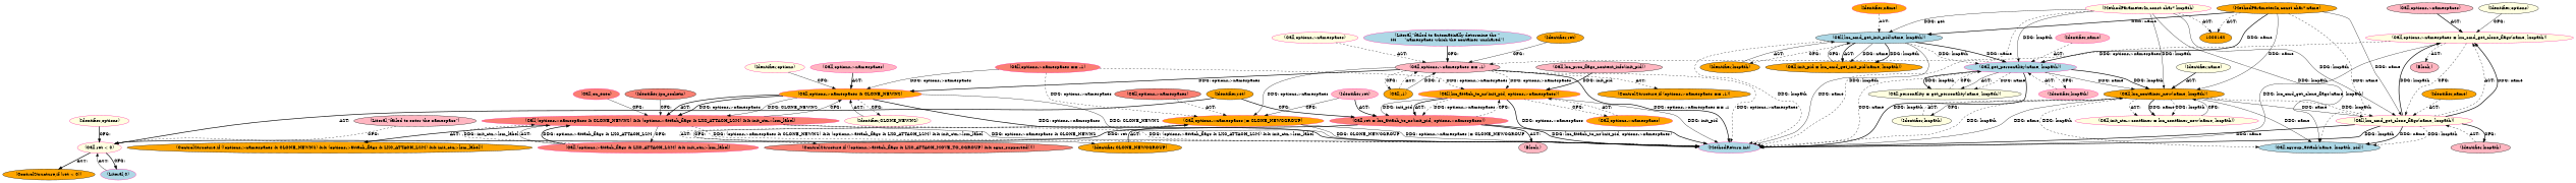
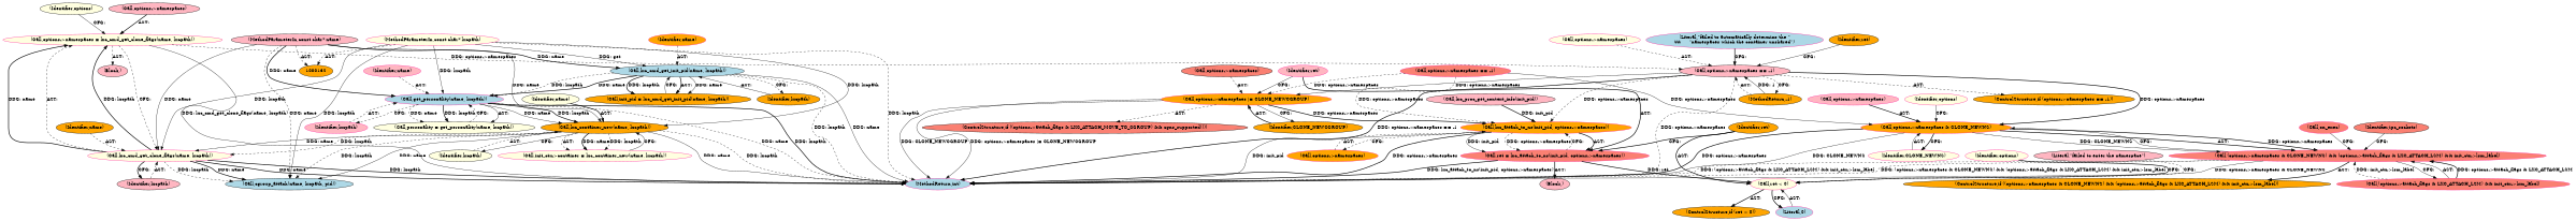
  digraph {
    node [color=black fillcolor=orange style=filled]
    edge [style=dashed]
    n1 [color=deeppink fillcolor=lightyellow label="(Call,options->namespaces = lxc_cmd_get_clone_flags(name, lxcpath))"]
    n2 [color=deeppink fillcolor=lightyellow label="(Call,lxc_cmd_get_clone_flags(name, lxcpath))"]
    n3 [fillcolor=lightpink label="(Call,options->namespaces == -1)"]
    n4 [color=deeppink fillcolor=lightblue label="(MethodReturn,int)"]
    n5 [fillcolor=lightpink label="(Block,)"]
    n6 [fillcolor=lightpink label="(Identifier,lxcpath)"]
    n7 [fillcolor=lightblue label="(Call,cgroup_attach(name, lxcpath, pid))"]
    n8 [color=deeppink label="(Call,options->namespaces & CLONE_NEWNS)"]
    n9 [color=deeppink label="(Call,options->namespaces |= CLONE_NEWCGROUP)"]
    n10 [color=deeppink label="(Call,lxc_attach_to_ns(init_pid, options->namespaces))"]
    n11 [label="(ControlStructure,if (options->namespaces == -1))"]
-   n12 [label="(Call,-1)"]
+   n12 [label="(MethodReturn,-1)"]
    n13 [label="(Call,lxc_container_new(name, lxcpath))"]
    n14 [color=deeppink fillcolor=lightyellow label="(Call,init_ctx->container = lxc_container_new(name, lxcpath))"]
    n15 [fillcolor=lightyellow label="(Identifier,lxcpath)"]
    n16 [color=deeppink fillcolor=lightblue label="(Call,get_personality(name, lxcpath))"]
    n17 [fillcolor=lightyellow label="(Call,personality = get_personality(name, lxcpath))"]
    n18 [color=deeppink fillcolor=lightpink label="(Identifier,lxcpath)"]
    n19 [fillcolor=lightblue label="(Call,lxc_cmd_get_init_pid(name, lxcpath))"]
    n20 [label="(Identifier,lxcpath)"]
    n21 [label="(Call,init_pid = lxc_cmd_get_init_pid(name, lxcpath))"]
-   n22 [label="(MethodParameterIn,const char* name)"]
+   n22 [fillcolor=lightpink label="(MethodParameterIn,const char* name)"]
    1000132
    n24 [color=deeppink fillcolor=lightyellow label="(MethodParameterIn,const char* lxcpath)"]
    n25 [color=deeppink fillcolor=salmon label="(Call,(options->namespaces & CLONE_NEWNS) && (options->attach_flags & LXC_ATTACH_LSM) && init_ctx->lsm_label)"]
    n26 [color=deeppink fillcolor=lightyellow label="(Identifier,CLONE_NEWNS)"]
    n27 [label="(Identifier,CLONE_NEWCGROUP)"]
    n28 [fillcolor=salmon label="(ControlStructure,if ((options->attach_flags & LXC_ATTACH_MOVE_TO_CGROUP) && cgns_supported()))"]
    n29 [color=deeppink fillcolor=salmon label="(Call,ret = lxc_attach_to_ns(init_pid, options->namespaces))"]
    n30 [color=deeppink label="(Call,options->namespaces)"]
    n31 [color=deeppink fillcolor=salmon label="(Call,(options->attach_flags & LXC_ATTACH_LSM) && init_ctx->lsm_label)"]
    n32 [label="(ControlStructure,if ((options->namespaces & CLONE_NEWNS) && (options->attach_flags & LXC_ATTACH_LSM) && init_ctx->lsm_label))"]
    n33 [color=deeppink fillcolor=lightyellow label="(Call,ret < 0)"]
    n34 [fillcolor=lightpink label="(Block,)"]
    n35 [label="(ControlStructure,if (ret < 0))"]
    n36 [color=deeppink fillcolor=lightblue label="(Literal,0)"]
    n37 [color=deeppink fillcolor=lightblue label="(Literal,\"failed to automatically determine the \"\n\t\t\t      \"namespaces which the container unshared\")"]
    n38 [label="(Identifier,ret)"]
    n39 [fillcolor=lightyellow label="(Identifier,options)"]
    n40 [color=deeppink fillcolor=lightpink label="(Identifier,ret)"]
-   n41 [fillcolor=lightpink label="(Call,lxc_proc_flags_context_info(init_pid))"]
+   n41 [fillcolor=lightpink label="(Call,lxc_proc_get_context_info(init_pid))"]
    n42 [color=deeppink fillcolor=lightyellow label="(Identifier,options)"]
    n43 [fillcolor=lightpink label="(Literal,\"failed to enter the namespace\")"]
    n44 [label="(Identifier,ret)"]
    n45 [color=deeppink fillcolor=lightpink label="(Call,options->namespaces)"]
    n46 [color=deeppink fillcolor=salmon label="(Call,on_exec)"]
    n47 [color=deeppink fillcolor=lightpink label="(Identifier,name)"]
    n48 [color=deeppink fillcolor=lightyellow label="(Identifier,options)"]
    n49 [fillcolor=lightyellow label="(Identifier,name)"]
    n50 [fillcolor=salmon label="(Identifier,ipc_sockets)"]
    n51 [label="(Identifier,name)"]
    n52 [fillcolor=salmon label="(Call,options->namespaces)"]
    n53 [color=deeppink fillcolor=salmon label="(Call,options->namespaces == -1)"]
    n54 [color=deeppink label="(Identifier,name)"]
    n55 [fillcolor=lightpink label="(Call,options->namespaces)"]
    n56 [color=deeppink fillcolor=lightyellow label="(Call,options->namespaces)"]
    n1 -> n2 [label="CFG: "]
    n1 -> n3 [label="DDG: options->namespaces"]
    n1 -> n4 [label="DDG: lxc_cmd_get_clone_flags(name, lxcpath)" style=solid]
    n1 -> n5 [label="AST: "]
    n2 -> n1 [label="AST: "]
    n2 -> n1 [label="DDG: name" style=bold]
    n2 -> n1 [label="DDG: lxcpath" style=bold]
    n2 -> n4 [label="DDG: lxcpath" style=bold]
    n2 -> n4 [label="DDG: name" style=bold]
    n2 -> n6 [label="CFG: " style=bold]
    n2 -> n7 [label="DDG: name" style=bold]
    n2 -> n7 [label="DDG: lxcpath"]
    n3 -> n4 [label="DDG: options->namespaces == -1" style=bold]
    n3 -> n4 [label="DDG: options->namespaces"]
    n3 -> n8 [label="DDG: options->namespaces" style=bold]
    n3 -> n9 [label="DDG: options->namespaces" style=solid]
    n3 -> n10 [label="DDG: options->namespaces"]
    n3 -> n11 [label="AST: "]
    n3 -> n12 [label="CFG: "]
    n6 -> n2 [label="AST: "]
    n8 -> n4 [label="DDG: options->namespaces" style=bold]
    n8 -> n4 [label="DDG: CLONE_NEWNS" style=solid]
    n8 -> n25 [label="AST: " style=bold]
    n8 -> n25 [label="DDG: options->namespaces" style=bold]
    n8 -> n25 [label="DDG: CLONE_NEWNS" style=solid]
-   n8 -> n26 [label="CFG: "]
+   n8 -> n26 [label="CFG: " style=bold]
    n9 -> n4 [label="DDG: CLONE_NEWCGROUP" style=solid]
    n9 -> n4 [label="DDG: options->namespaces |= CLONE_NEWCGROUP" style=solid]
+   n9 -> n10 [label="DDG: options->namespaces" style=bold]
    n9 -> n27 [label="CFG: " style=solid]
    n9 -> n28 [label="AST: "]
    n10 -> n4 [label="DDG: options->namespaces" style=bold]
    n10 -> n4 [label="DDG: init_pid" style=solid]
    n10 -> n29 [label="AST: " style=bold]
    n10 -> n29 [label="DDG: init_pid" style=solid]
    n10 -> n29 [label="DDG: options->namespaces"]
    n10 -> n30 [label="CFG: "]
    n12 -> n3 [label="AST: "]
    n12 -> n3 [label="DDG: 1" style=solid]
    n13 -> n2 [label="DDG: name" style=solid]
    n13 -> n2 [label="DDG: lxcpath"]
    n13 -> n4 [label="DDG: lxcpath"]
    n13 -> n4 [label="DDG: name" style=solid]
    n13 -> n7 [label="DDG: name" style=solid]
    n13 -> n7 [label="DDG: lxcpath"]
    n13 -> n14 [label="AST: "]
    n13 -> n14 [label="DDG: name" style=bold]
    n13 -> n14 [label="DDG: lxcpath"]
    n13 -> n15 [label="CFG: " style=solid]
    n14 -> n13 [label="CFG: " style=solid]
    n15 -> n13 [label="AST: "]
    n16 -> n4 [label="DDG: lxcpath" style=bold]
    n16 -> n4 [label="DDG: name"]
    n16 -> n13 [label="DDG: name" style=solid]
    n16 -> n13 [label="DDG: lxcpath" style=bold]
    n16 -> n17 [label="AST: " style=solid]
    n16 -> n17 [label="DDG: name"]
    n16 -> n17 [label="DDG: lxcpath" style=bold]
    n16 -> n18 [label="CFG: "]
    n17 -> n16 [label="CFG: "]
    n18 -> n16 [label="AST: "]
    n19 -> n4 [label="DDG: lxcpath"]
    n19 -> n4 [label="DDG: name" style=solid]
    n19 -> n16 [label="DDG: name" style=bold]
    n19 -> n16 [label="DDG: lxcpath"]
    n19 -> n20 [label="CFG: "]
    n19 -> n21 [label="AST: " style=bold]
    n19 -> n21 [label="DDG: name" style=solid]
    n19 -> n21 [label="DDG: lxcpath" style=bold]
    n20 -> n19 [label="AST: " style=solid]
    n21 -> n19 [label="CFG: " style=solid]
    n22 -> n2 [label="DDG: name" style=solid]
    n22 -> n7 [label="DDG: name"]
    n22 -> n13 [label="DDG: name" style=solid]
    n22 -> n16 [label="DDG: name" style=bold]
    n22 -> n19 [label="DDG: name" style=bold]
    n22 -> 1000132 [label="AST: "]
    n24 -> n2 [label="DDG: lxcpath" style=solid]
    n24 -> n4 [label="DDG: lxcpath"]
    n24 -> n7 [label="DDG: lxcpath" style=solid]
    n24 -> n13 [label="DDG: lxcpath" style=solid]
    n24 -> n16 [label="DDG: lxcpath" style=solid]
    n24 -> n19 [label="DDG: get" style=solid]
    n24 -> 1000132 [label="AST: "]
    n25 -> n4 [label="DDG: options->namespaces & CLONE_NEWNS" style=solid]
    n25 -> n4 [label="DDG: (options->attach_flags & LXC_ATTACH_LSM) && init_ctx->lsm_label"]
    n25 -> n4 [label="DDG: (options->namespaces & CLONE_NEWNS) && (options->attach_flags & LXC_ATTACH_LSM) && init_ctx->lsm_label"]
    n25 -> n8 [label="CFG: " style=solid]
    n25 -> n31 [label="CFG: " style=solid]
    n25 -> n32 [label="AST: " style=bold]
    n26 -> n8 [label="AST: " style=solid]
    n27 -> n9 [label="AST: " style=bold]
    n29 -> n4 [label="DDG: lxc_attach_to_ns(init_pid, options->namespaces)" style=bold]
    n29 -> n10 [label="CFG: "]
    n29 -> n33 [label="DDG: ret" style=bold]
    n29 -> n34 [label="AST: " style=bold]
    n30 -> n10 [label="AST: "]
    n31 -> n25 [label="AST: " style=solid]
    n31 -> n25 [label="DDG: options->attach_flags & LXC_ATTACH_LSM" style=bold]
    n31 -> n25 [label="DDG: init_ctx->lsm_label"]
    n33 -> n35 [label="AST: " style=bold]
    n33 -> n36 [label="CFG: " style=bold]
    n36 -> n33 [label="AST: " style=solid]
    n37 -> n3 [label="CFG: " style=bold]
    n38 -> n3 [label="CFG: " style=solid]
    n39 -> n1 [label="CFG: " style=solid]
    n40 -> n9 [label="CFG: " style=solid]
    n40 -> n29 [label="AST: " style=bold]
    n41 -> n10 [label="DDG: init_pid" style=bold]
    n42 -> n33 [label="CFG: " style=bold]
    n43 -> n33 [label="CFG: "]
    n44 -> n29 [label="CFG: " style=bold]
    n44 -> n33 [label="AST: " style=bold]
    n45 -> n8 [label="AST: " style=bold]
    n46 -> n25 [label="CFG: " style=solid]
    n47 -> n16 [label="AST: "]
    n48 -> n8 [label="CFG: " style=solid]
    n49 -> n13 [label="AST: " style=bold]
    n50 -> n25 [label="CFG: " style=solid]
    n51 -> n2 [label="AST: "]
    n52 -> n9 [label="AST: "]
    n53 -> n8 [label="DDG: options->namespaces" style=solid]
    n53 -> n9 [label="DDG: options->namespaces"]
    n53 -> n10 [label="DDG: options->namespaces"]
    n54 -> n19 [label="AST: "]
    n55 -> n1 [label="AST: " style=bold]
    n56 -> n3 [label="AST: "]
  }
